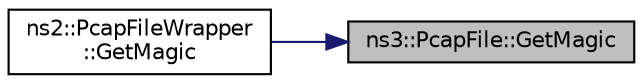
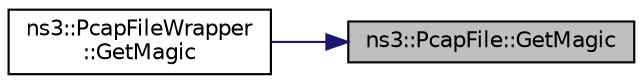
  digraph {
    rankdir=RL
    node [color=black fontname=Helvetica fontsize=10 shape=record style=filled]
    n1 [fillcolor=grey75 fontcolor=black height=0.2 label="ns3::PcapFile::GetMagic" width=0.4]
-   n2 [fillcolor=white height=0.2 label="ns2::PcapFileWrapper\l::GetMagic" width=0.4]
+   n2 [fillcolor=white height=0.2 label="ns3::PcapFileWrapper\l::GetMagic" width=0.4]
    n1 -> n2 [color=midnightblue dir=back fontname=Helvetica fontsize=10 labelfontname=Helvetica labelfontsize=10 style=solid]
  }
